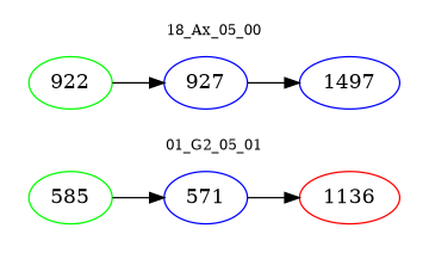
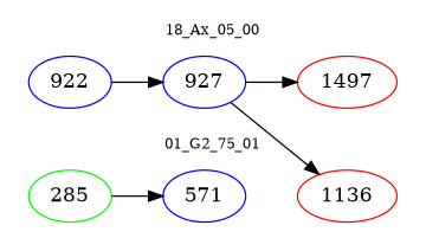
  digraph {
    rankdir=LR
    node [color=green]
    edge [color=black]
-   n1 [label=922]
+   n1 [color=blue label=922]
    n2 [color=blue label=927]
-   n3 [color=blue label=1497]
-   n4 [label=585]
+   n3 [color=red label=1497]
+   n4 [label=285]
    n5 [color=blue label=571]
    n6 [color=red label=1136]
    subgraph cluster_1 {
      color=white
      fontsize=10
      label="18_Ax_05_00"
      n1
      n2
      n3
    }
    subgraph cluster_2 {
      color=white
      fontsize=10
-     label="01_G2_05_01"
+     label="01_G2_75_01"
      n4
      n5
      n6
    }
    n1 -> n2
    n2 -> n3
    n4 -> n5
-   n5 -> n6
+   n2 -> n6
  }
